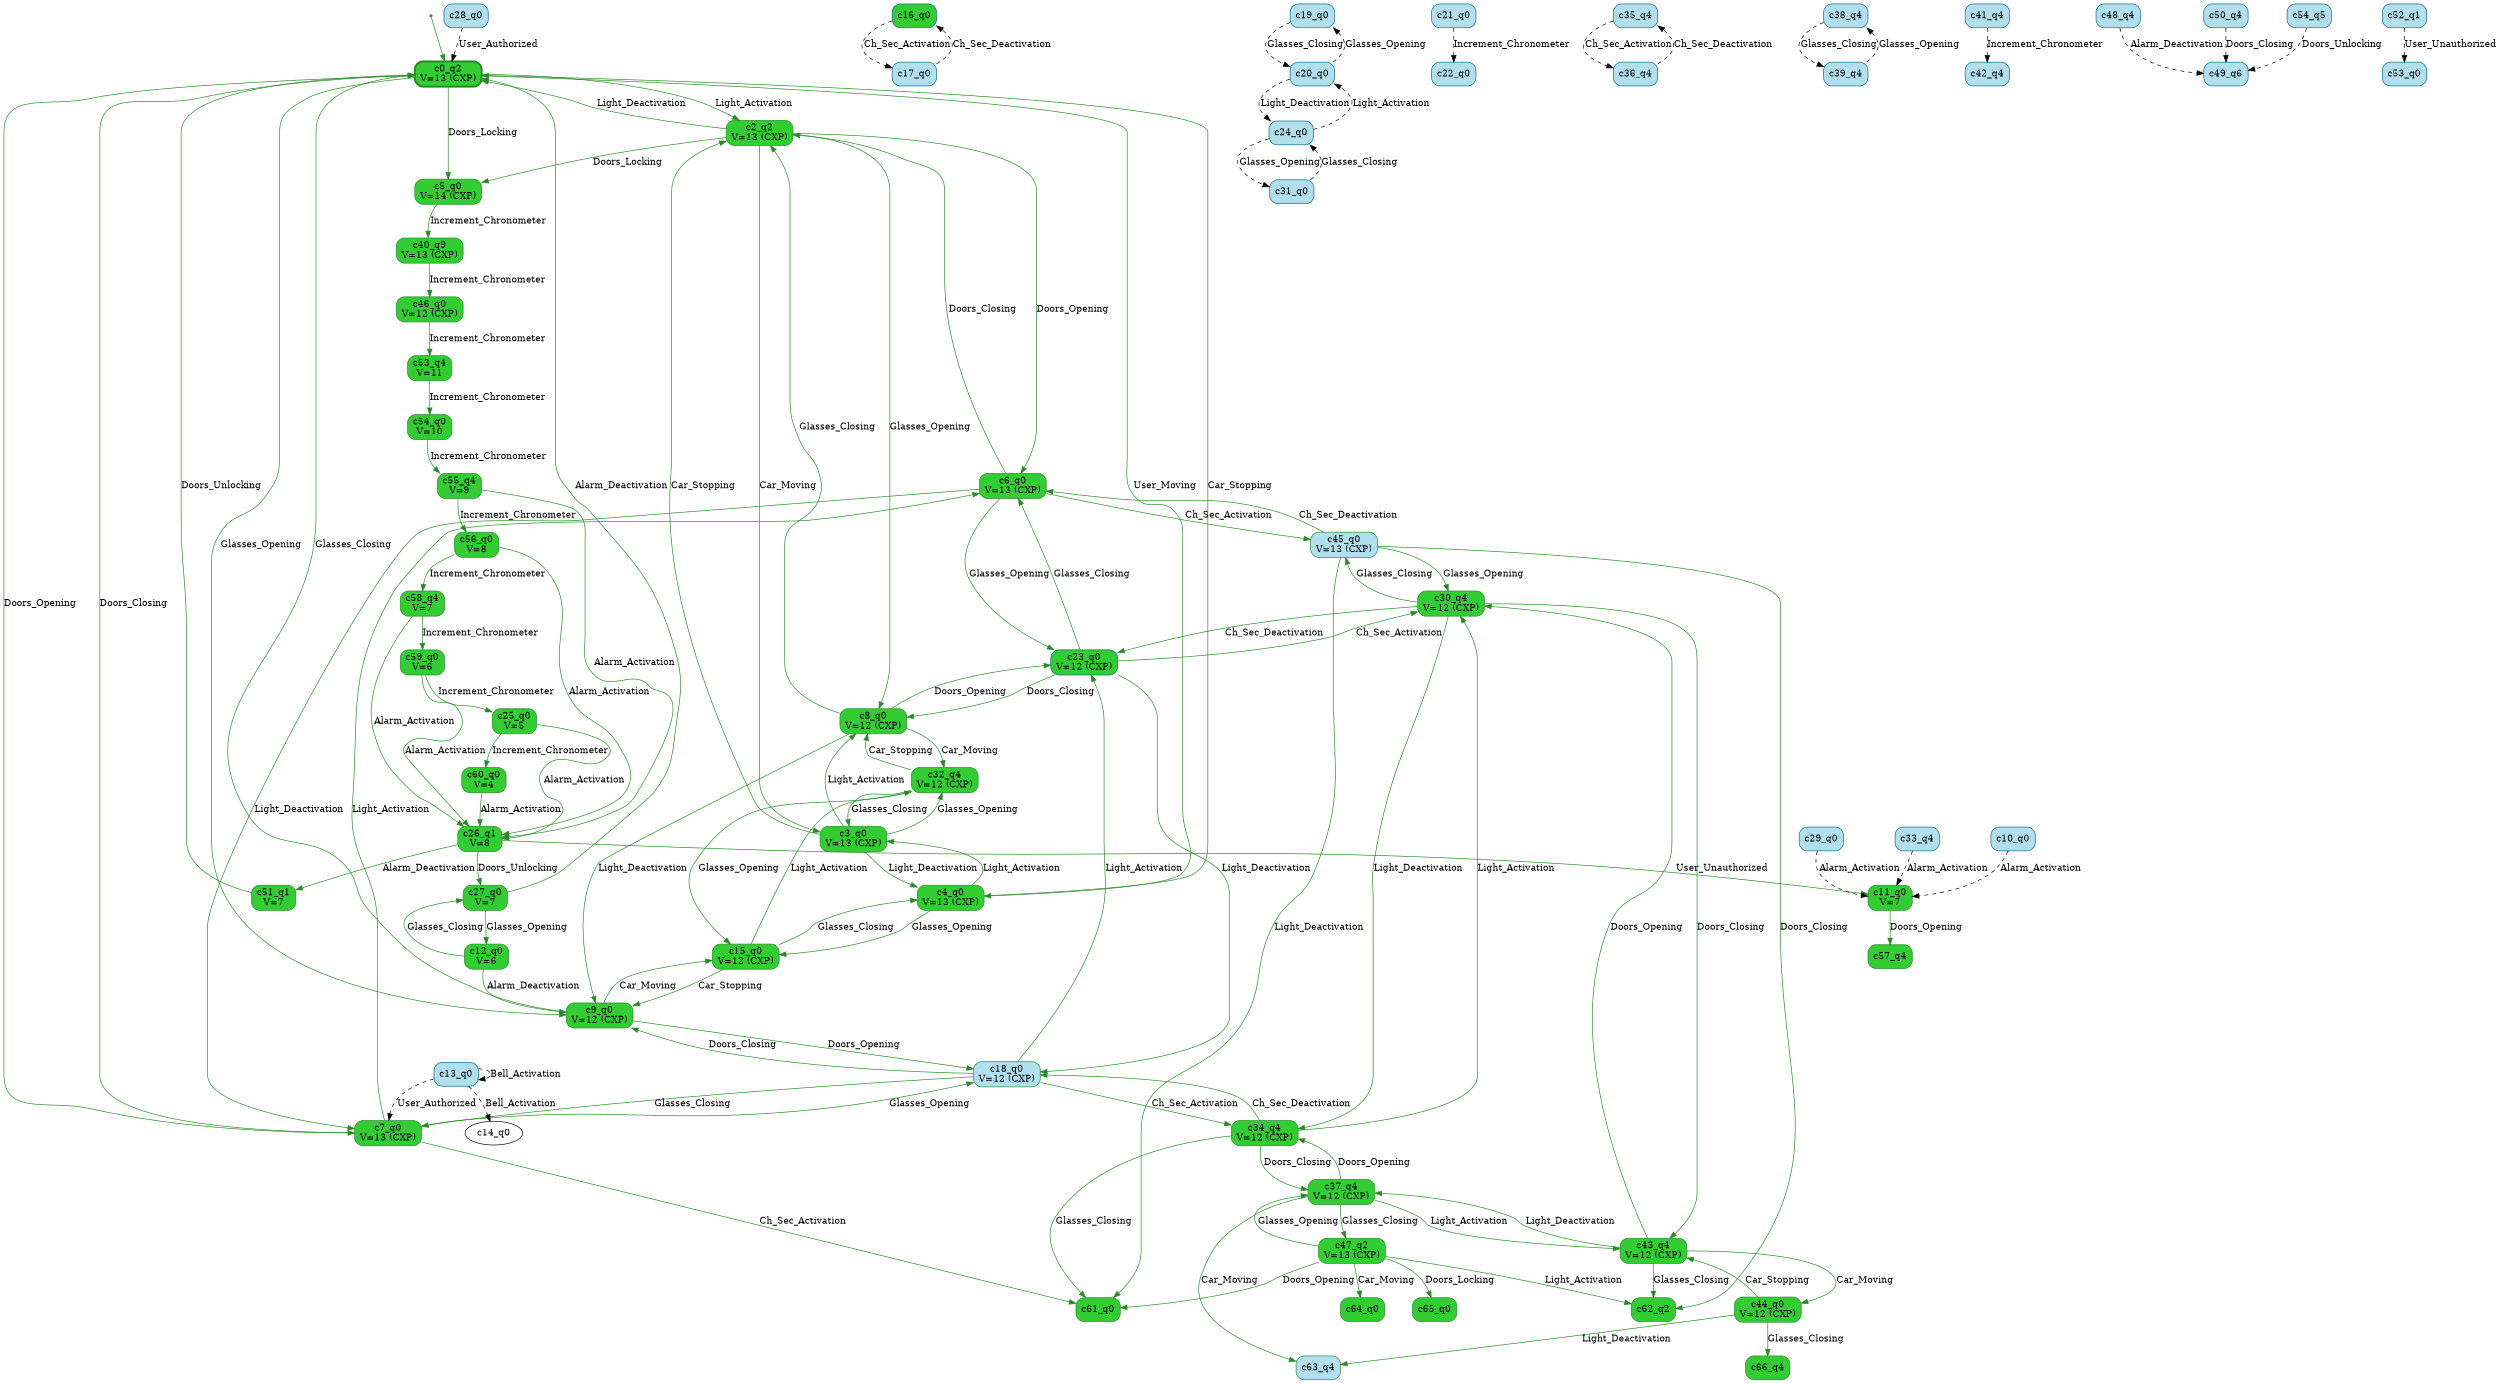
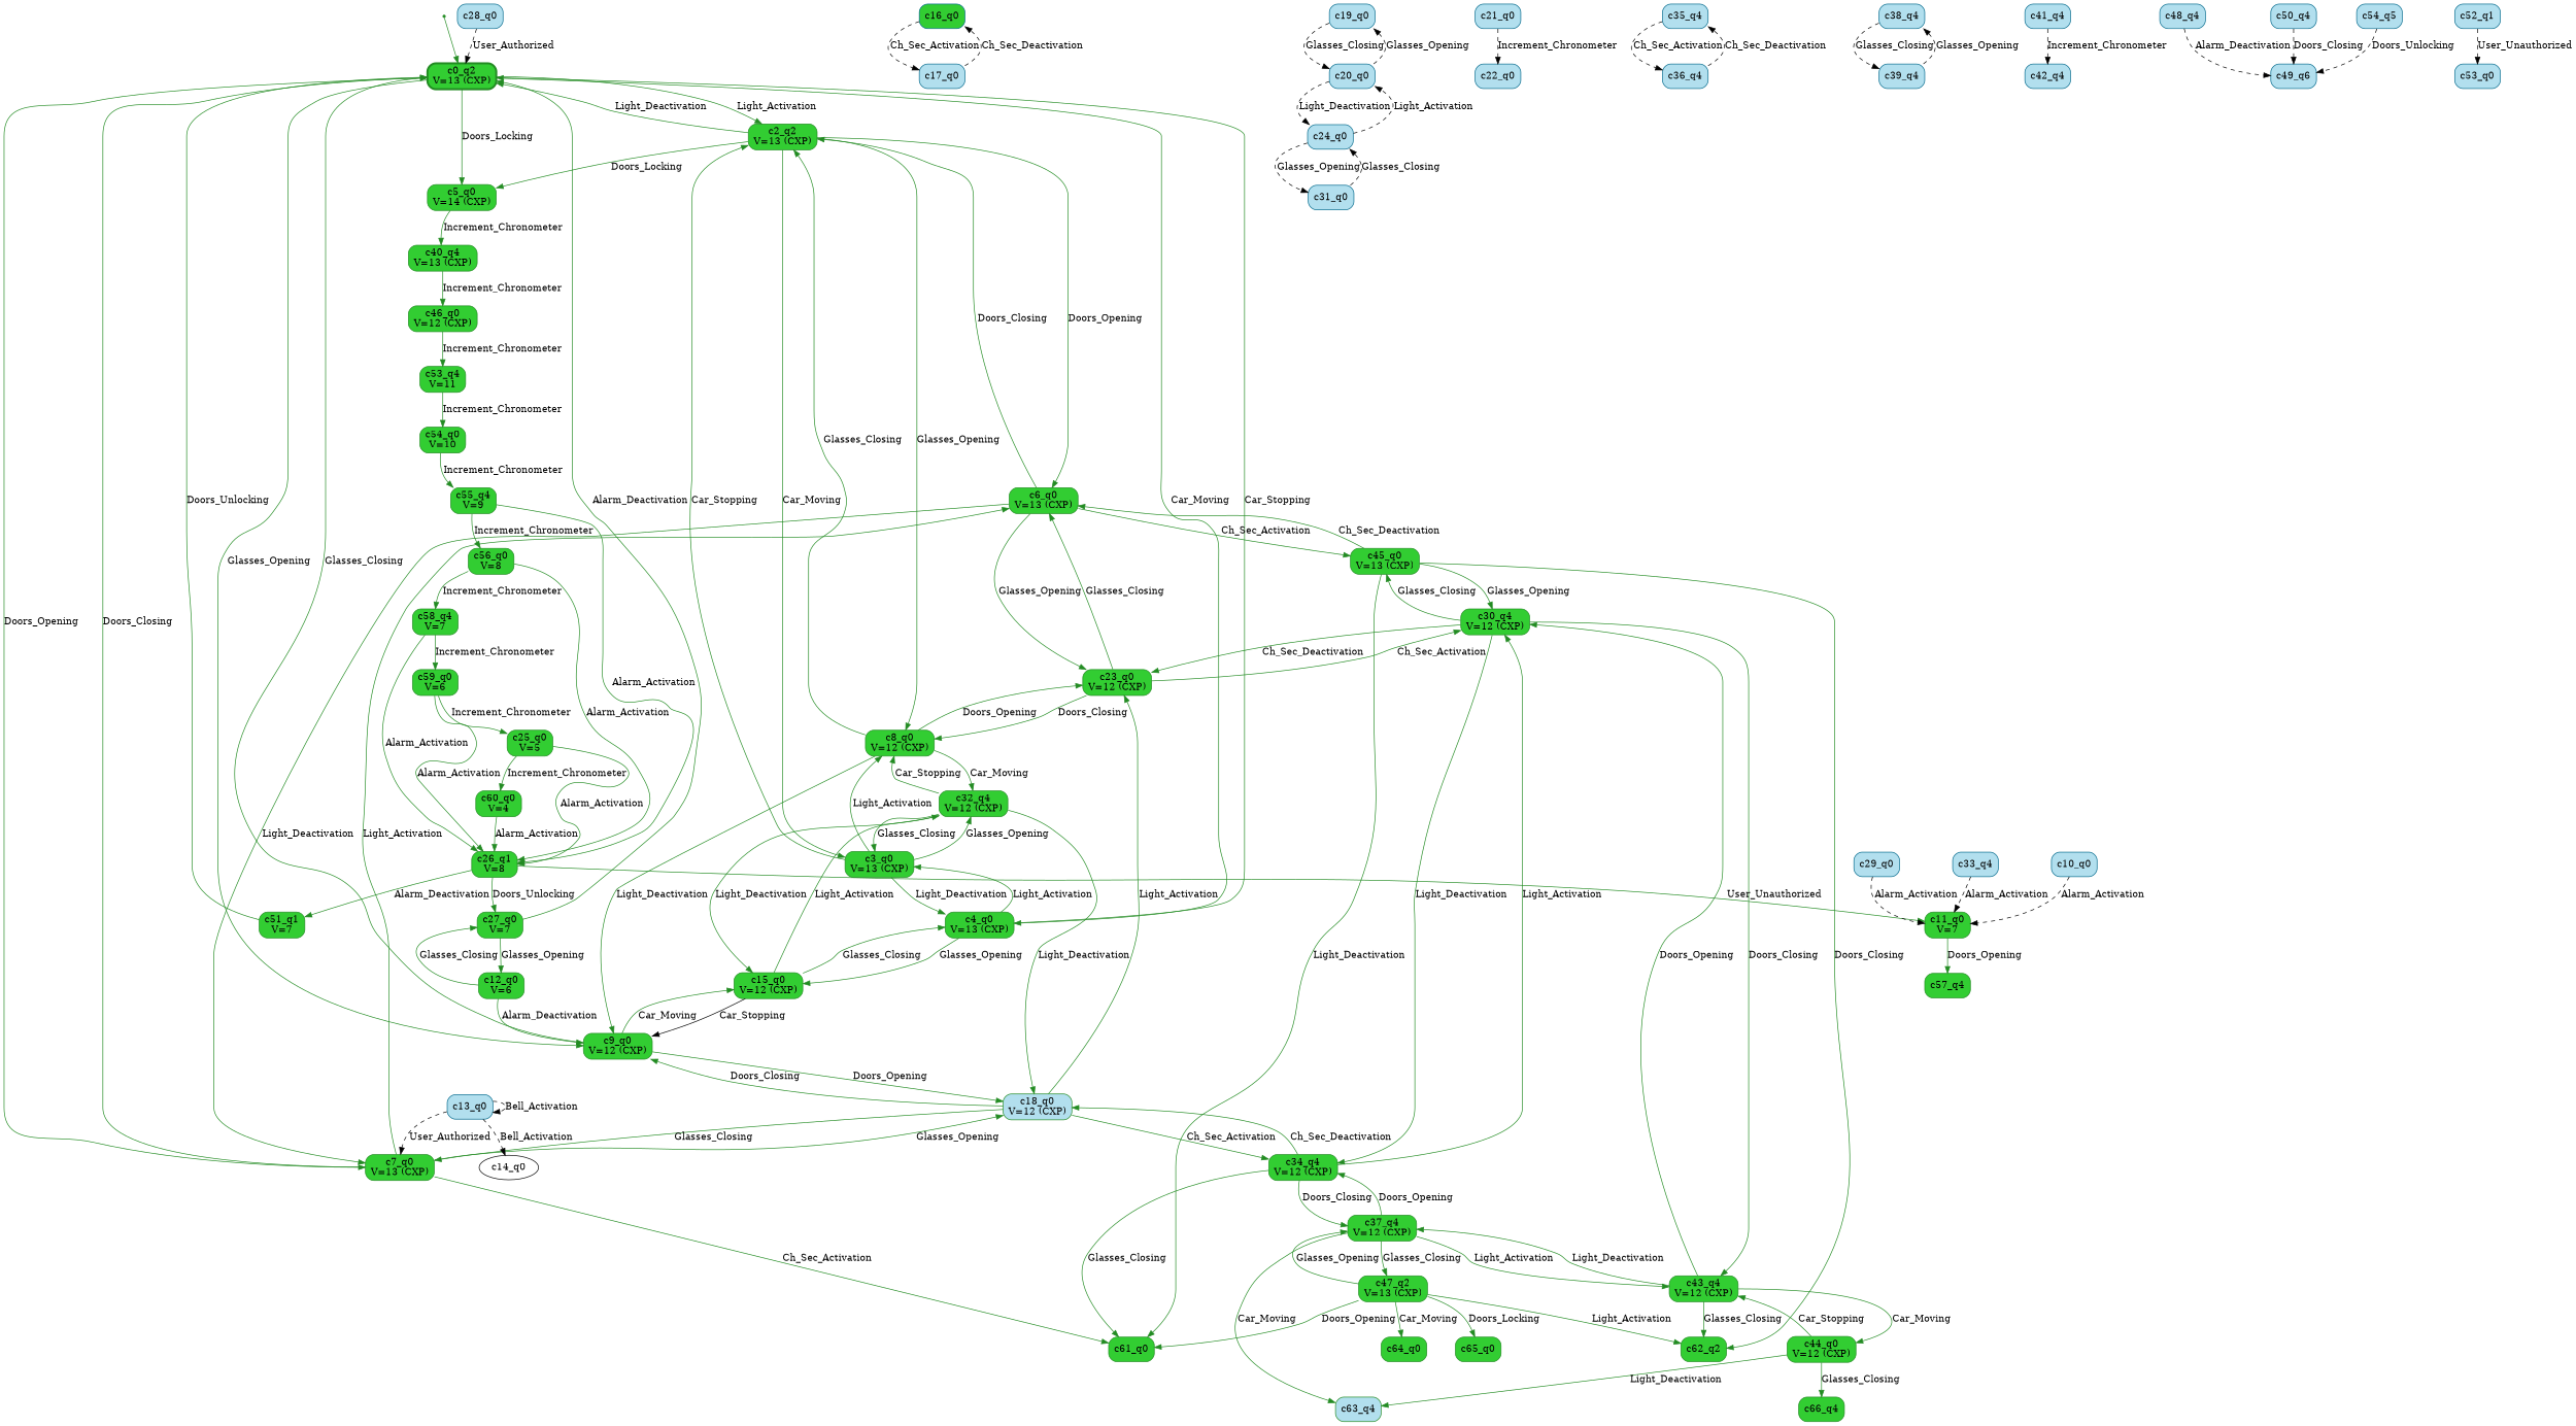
  digraph {
    rankdir=TB
    node [color=forestgreen shape=box fillcolor=limegreen style="rounded, filled"]
    edge [color=forestgreen]
    __invisible__ [shape=point fillcolor="" style=""]
    n2 [label="c0_q2\nV=13 (CXP)" penwidth=3]
    n3 [label="c2_q2\nV=13 (CXP)"]
    n4 [label="c9_q0\nV=12 (CXP)"]
    n5 [label="c4_q0\nV=13 (CXP)"]
    n6 [label="c7_q0\nV=13 (CXP)"]
    n7 [label="c5_q0\nV=14 (CXP)"]
    n8 [label="c3_q0\nV=13 (CXP)"]
    n9 [label="c8_q0\nV=12 (CXP)"]
    n10 [label="c6_q0\nV=13 (CXP)"]
    n11 [label="c15_q0\nV=12 (CXP)"]
    n12 [fillcolor=lightblue2 label="c18_q0\nV=12 (CXP)"]
    n13 [label=c61_q0]
-   n14 [label="c40_q9\nV=13 (CXP)"]
+   n14 [label="c40_q4\nV=13 (CXP)"]
    n15 [label="c32_q4\nV=12 (CXP)"]
-   n16 [color=deepskyblue4 label="c23_q0\nV=12 (CXP)"]
-   n17 [fillcolor=lightblue2 label="c45_q0\nV=13 (CXP)"]
+   n16 [label="c23_q0\nV=12 (CXP)"]
+   n17 [label="c45_q0\nV=13 (CXP)"]
    n18 [label="c30_q4\nV=12 (CXP)"]
    n19 [label="c34_q4\nV=12 (CXP)"]
    n20 [label="c43_q4\nV=12 (CXP)"]
    n21 [label="c37_q4\nV=12 (CXP)"]
    n22 [label=c62_q2]
    n23 [label="c44_q0\nV=12 (CXP)"]
    n24 [label="c47_q2\nV=13 (CXP)"]
    n25 [fillcolor=lightblue2 label=c63_q4]
    n26 [label=c66_q4]
    n27 [label=c64_q0]
    n28 [label=c65_q0]
    n29 [label="c46_q0\nV=12 (CXP)"]
    n30 [label="c53_q4\nV=11"]
    n31 [label="c54_q0\nV=10"]
    n32 [label="c55_q4\nV=9"]
    n33 [label="c56_q0\nV=8"]
    n34 [label="c26_q1\nV=8"]
    n35 [label="c58_q4\nV=7"]
    n36 [label="c51_q1\nV=7"]
    n37 [label="c27_q0\nV=7"]
    n38 [label="c11_q0\nV=7"]
    n39 [label="c59_q0\nV=6"]
    n40 [label="c25_q0\nV=5"]
    n41 [label="c60_q0\nV=4"]
    n42 [label="c12_q0\nV=6"]
    n43 [label=c57_q4]
    n44 [color=deepskyblue4 fillcolor=lightblue2 label=c10_q0]
    n45 [color=deepskyblue4 fillcolor=lightblue2 label=c13_q0]
    c14_q0 [color="" shape="" fillcolor="" style=""]
    n47 [color=deepskyblue4 label=c16_q0]
    n48 [color=deepskyblue4 fillcolor=lightblue2 label=c17_q0]
    n49 [color=deepskyblue4 fillcolor=lightblue2 label=c19_q0]
    n50 [color=deepskyblue4 fillcolor=lightblue2 label=c20_q0]
    n51 [color=deepskyblue4 fillcolor=lightblue2 label=c24_q0]
    n52 [color=deepskyblue4 fillcolor=lightblue2 label=c31_q0]
    n53 [color=deepskyblue4 fillcolor=lightblue2 label=c21_q0]
    n54 [color=deepskyblue4 fillcolor=lightblue2 label=c22_q0]
    n55 [color=deepskyblue4 fillcolor=lightblue2 label=c28_q0]
    n56 [color=deepskyblue4 fillcolor=lightblue2 label=c29_q0]
    n57 [color=deepskyblue4 fillcolor=lightblue2 label=c33_q4]
    n58 [color=deepskyblue4 fillcolor=lightblue2 label=c35_q4]
    n59 [color=deepskyblue4 fillcolor=lightblue2 label=c36_q4]
    n60 [color=deepskyblue4 fillcolor=lightblue2 label=c38_q4]
    n61 [color=deepskyblue4 fillcolor=lightblue2 label=c39_q4]
    n62 [color=deepskyblue4 fillcolor=lightblue2 label=c41_q4]
    n63 [color=deepskyblue4 fillcolor=lightblue2 label=c42_q4]
    n64 [color=deepskyblue4 fillcolor=lightblue2 label=c48_q4]
    n65 [color=deepskyblue4 fillcolor=lightblue2 label=c49_q6]
    n66 [color=deepskyblue4 fillcolor=lightblue2 label=c50_q4]
    n67 [color=deepskyblue4 fillcolor=lightblue2 label=c52_q1]
    n68 [color=deepskyblue4 fillcolor=lightblue2 label=c53_q0]
    n69 [color=deepskyblue4 fillcolor=lightblue2 label=c54_q5]
    __invisible__ -> n2
    n2 -> n3 [label=Light_Activation]
    n2 -> n4 [label=Glasses_Opening]
-   n2 -> n5 [label=User_Moving]
+   n2 -> n5 [label=Car_Moving]
    n2 -> n6 [label=Doors_Opening]
    n2 -> n7 [label=Doors_Locking]
    n3 -> n2 [label=Light_Deactivation]
    n3 -> n7 [label=Doors_Locking]
    n3 -> n8 [label=Car_Moving]
    n3 -> n9 [label=Glasses_Opening]
    n3 -> n10 [label=Doors_Opening]
    n4 -> n2 [label=Glasses_Closing]
    n4 -> n11 [label=Car_Moving]
    n4 -> n12 [label=Doors_Opening]
    n5 -> n2 [label=Car_Stopping]
    n5 -> n8 [label=Light_Activation]
    n5 -> n11 [label=Glasses_Opening]
    n6 -> n2 [label=Doors_Closing]
    n6 -> n10 [label=Light_Activation]
    n6 -> n12 [label=Glasses_Opening]
    n6 -> n13 [label=Ch_Sec_Activation]
    n7 -> n14 [label=Increment_Chronometer]
    n8 -> n3 [label=Car_Stopping]
    n8 -> n5 [label=Light_Deactivation]
    n8 -> n9 [label=Light_Activation]
    n8 -> n15 [label=Glasses_Opening]
    n9 -> n3 [label=Glasses_Closing]
    n9 -> n4 [label=Light_Deactivation]
    n9 -> n15 [label=Car_Moving]
    n9 -> n16 [label=Doors_Opening]
    n10 -> n3 [label=Doors_Closing]
    n10 -> n6 [label=Light_Deactivation]
    n10 -> n16 [label=Glasses_Opening]
    n10 -> n17 [label=Ch_Sec_Activation]
-   n11 -> n4 [label=Car_Stopping]
+   n11 -> n4 [color=black label=Car_Stopping]
    n11 -> n5 [label=Glasses_Closing]
    n11 -> n15 [label=Light_Activation]
    n12 -> n4 [label=Doors_Closing]
    n12 -> n6 [label=Glasses_Closing]
    n12 -> n16 [label=Light_Activation]
    n12 -> n19 [label=Ch_Sec_Activation]
    n14 -> n29 [label=Increment_Chronometer]
    n15 -> n8 [label=Glasses_Closing]
    n15 -> n9 [label=Car_Stopping]
-   n15 -> n11 [label=Glasses_Opening]
+   n15 -> n11 [label=Light_Deactivation]
    n16 -> n9 [label=Doors_Closing]
    n16 -> n10 [label=Glasses_Closing]
-   n16 -> n12 [label=Light_Deactivation]
+   n15 -> n12 [label=Light_Deactivation]
    n16 -> n18 [label=Ch_Sec_Activation]
    n17 -> n10 [label=Ch_Sec_Deactivation]
    n17 -> n13 [label=Light_Deactivation]
    n17 -> n18 [label=Glasses_Opening]
    n17 -> n22 [label=Doors_Closing]
    n18 -> n16 [label=Ch_Sec_Deactivation]
    n18 -> n17 [label=Glasses_Closing]
    n18 -> n19 [label=Light_Deactivation]
    n18 -> n20 [label=Doors_Closing]
    n19 -> n12 [label=Ch_Sec_Deactivation]
    n19 -> n13 [label=Glasses_Closing]
    n19 -> n18 [label=Light_Activation]
    n19 -> n21 [label=Doors_Closing]
    n20 -> n18 [label=Doors_Opening]
    n20 -> n21 [label=Light_Deactivation]
    n20 -> n22 [label=Glasses_Closing]
    n20 -> n23 [label=Car_Moving]
    n21 -> n19 [label=Doors_Opening]
    n21 -> n20 [label=Light_Activation]
    n21 -> n24 [label=Glasses_Closing]
    n21 -> n25 [label=Car_Moving]
    n23 -> n20 [label=Car_Stopping]
    n23 -> n25 [label=Light_Deactivation]
    n23 -> n26 [label=Glasses_Closing]
    n24 -> n13 [label=Doors_Opening]
    n24 -> n21 [label=Glasses_Opening]
    n24 -> n22 [label=Light_Activation]
    n24 -> n27 [label=Car_Moving]
    n24 -> n28 [label=Doors_Locking]
    n29 -> n30 [label=Increment_Chronometer]
    n30 -> n31 [label=Increment_Chronometer]
    n31 -> n32 [label=Increment_Chronometer]
    n32 -> n33 [label=Increment_Chronometer]
    n32 -> n34 [label=Alarm_Activation]
    n33 -> n34 [label=Alarm_Activation]
    n33 -> n35 [label=Increment_Chronometer]
    n34 -> n36 [label=Alarm_Deactivation]
    n34 -> n37 [label=Doors_Unlocking]
    n34 -> n38 [label=User_Unauthorized]
    n35 -> n34 [label=Alarm_Activation]
    n35 -> n39 [label=Increment_Chronometer]
    n36 -> n2 [label=Doors_Unlocking]
    n37 -> n2 [label=Alarm_Deactivation]
    n37 -> n42 [label=Glasses_Opening]
    n38 -> n43 [label=Doors_Opening]
    n39 -> n34 [label=Alarm_Activation]
    n39 -> n40 [label=Increment_Chronometer]
    n40 -> n34 [label=Alarm_Activation]
    n40 -> n41 [label=Increment_Chronometer]
    n41 -> n34 [label=Alarm_Activation]
    n42 -> n4 [label=Alarm_Deactivation]
    n42 -> n37 [label=Glasses_Closing]
    n44 -> n38 [color=black label=Alarm_Activation style=dashed]
    n45 -> n6 [color=black label=User_Authorized style=dashed]
    n45 -> n45 [color=black label=Bell_Activation style=dashed]
    n45 -> c14_q0 [color=black label=Bell_Activation style=dashed]
    n47 -> n48 [color=black label=Ch_Sec_Activation style=dashed]
    n48 -> n47 [color=black label=Ch_Sec_Deactivation style=dashed]
    n49 -> n50 [color=black label=Glasses_Closing style=dashed]
    n50 -> n49 [color=black label=Glasses_Opening style=dashed]
    n50 -> n51 [color=black label=Light_Deactivation style=dashed]
    n51 -> n50 [color=black label=Light_Activation style=dashed]
    n51 -> n52 [color=black label=Glasses_Opening style=dashed]
    n52 -> n51 [color=black label=Glasses_Closing style=dashed]
    n53 -> n54 [color=black label=Increment_Chronometer style=dashed]
    n55 -> n2 [color=black label=User_Authorized style=dashed]
    n56 -> n38 [color=black label=Alarm_Activation style=dashed]
    n57 -> n38 [color=black label=Alarm_Activation style=dashed]
    n58 -> n59 [color=black label=Ch_Sec_Activation style=dashed]
    n59 -> n58 [color=black label=Ch_Sec_Deactivation style=dashed]
    n60 -> n61 [color=black label=Glasses_Closing style=dashed]
    n61 -> n60 [color=black label=Glasses_Opening style=dashed]
    n62 -> n63 [color=black label=Increment_Chronometer style=dashed]
    n64 -> n65 [color=black label=Alarm_Deactivation style=dashed]
    n66 -> n65 [color=black label=Doors_Closing style=dashed]
    n67 -> n68 [color=black label=User_Unauthorized style=dashed]
    n69 -> n65 [color=black label=Doors_Unlocking style=dashed]
  }
